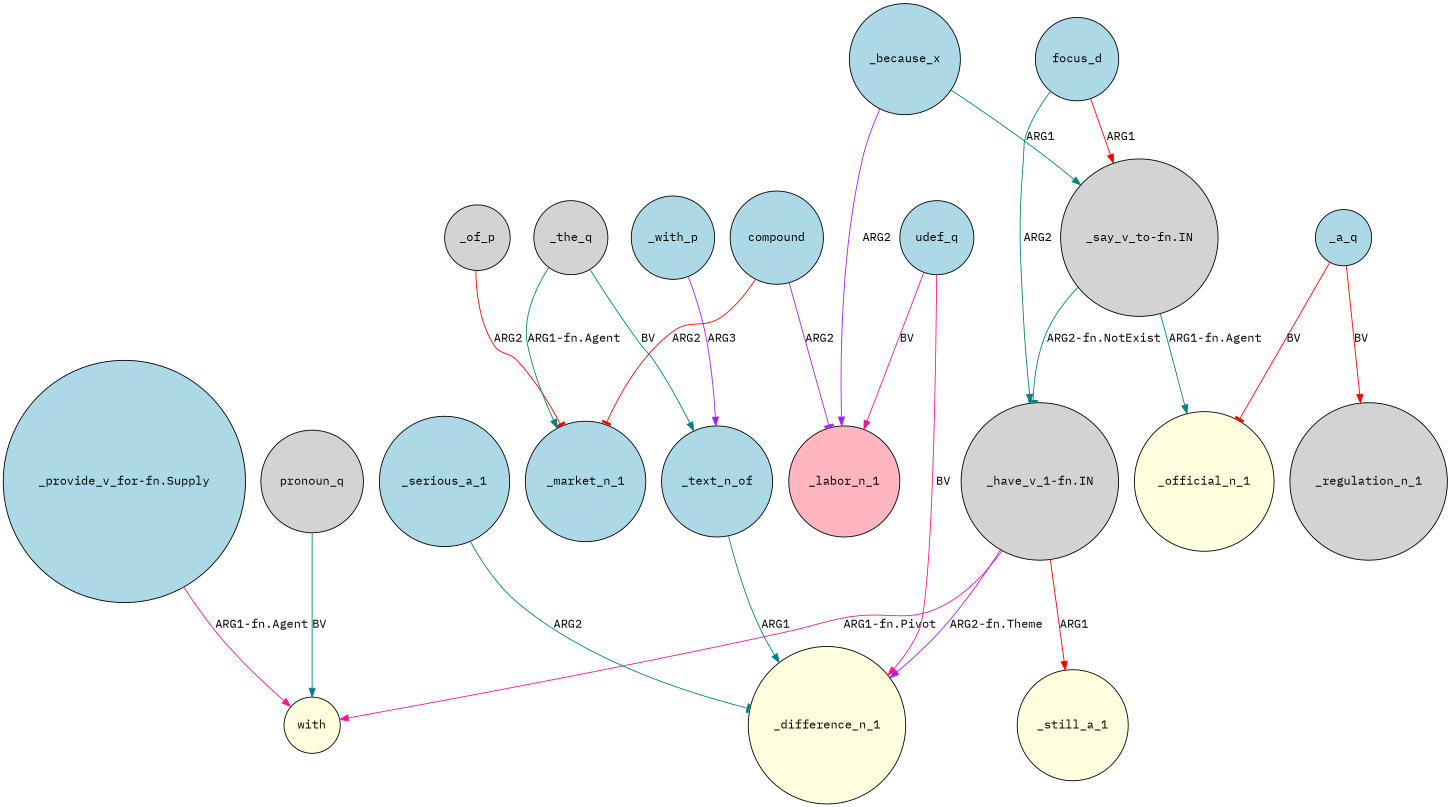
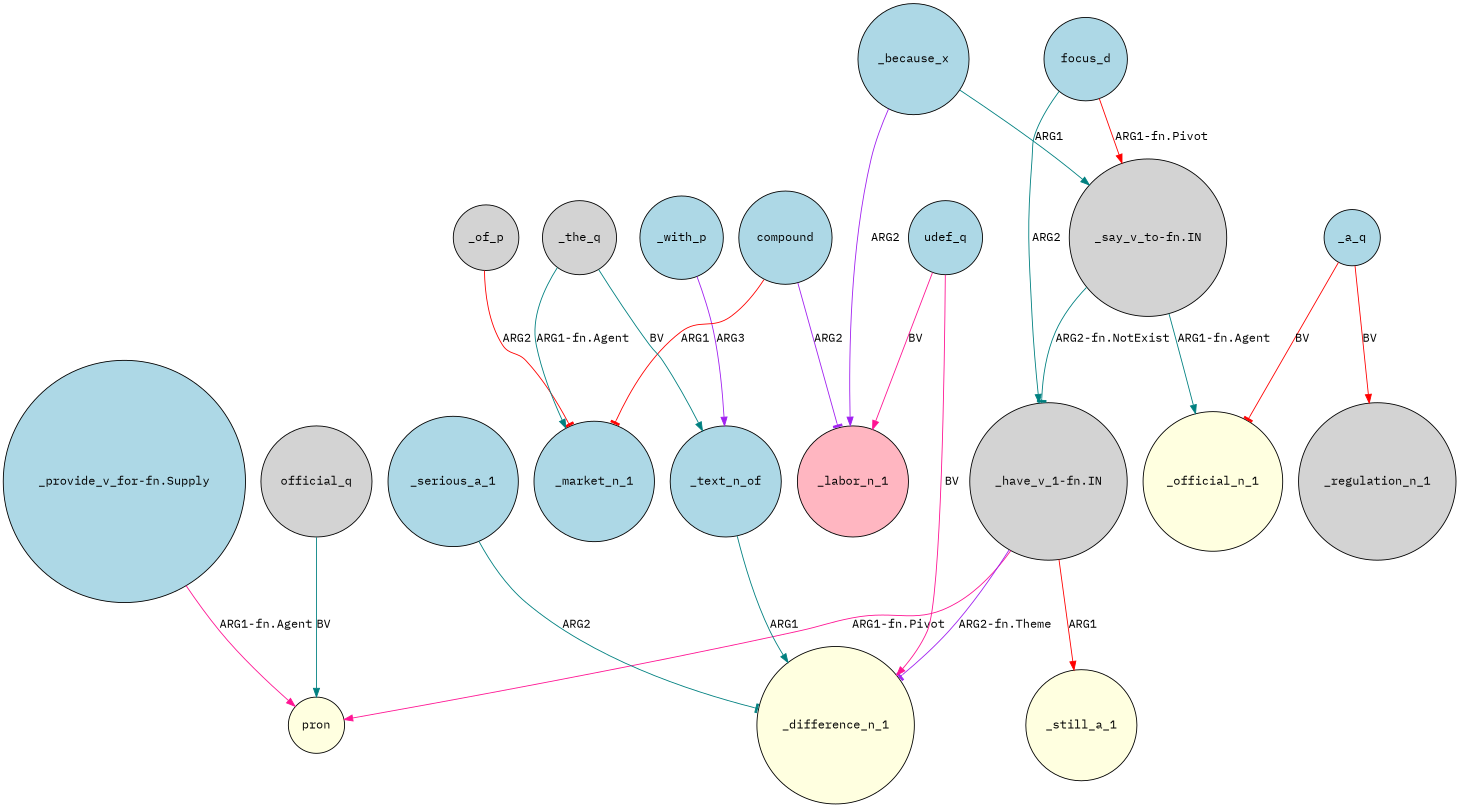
  digraph {
    fontname="IBM Plex Mono"
    node [fillcolor=lightblue fontname="IBM Plex Mono" shape=circle style=filled]
    edge [arrowhead=normal color=teal fontname="IBM Plex Mono"]
    "_say_v_to-fn.IN" [fillcolor=lightgrey]
    _because_x
    _labor_n_1 [fillcolor=lightpink]
-   pron [fillcolor=lightyellow label=with]
+   pron [fillcolor=lightyellow]
    "_provide_v_for-fn.Supply"
    "_have_v_1-fn.IN" [fillcolor=lightgrey]
    _official_n_1 [fillcolor=lightyellow]
    _regulation_n_1 [fillcolor=lightgrey]
    focus_d
    _difference_n_1 [fillcolor=lightyellow]
    _still_a_1 [fillcolor=lightyellow]
    _with_p
    _text_n_of
    compound
    _market_n_1
    _of_p [fillcolor=lightgrey]
    udef_q
-   pronoun_q [fillcolor=lightgrey]
+   pronoun_q [fillcolor=lightgrey label=official_q]
    _a_q
    _the_q [fillcolor=lightgrey]
    _serious_a_1
    "_say_v_to-fn.IN" -> "_have_v_1-fn.IN" [arrowhead=tee label="ARG2-fn.NotExist"]
    "_say_v_to-fn.IN" -> _official_n_1 [label="ARG1-fn.Agent"]
    _because_x -> "_say_v_to-fn.IN" [label=ARG1]
    _because_x -> _labor_n_1 [color=purple label=ARG2]
    "_provide_v_for-fn.Supply" -> pron [color=deeppink label="ARG1-fn.Agent"]
    "_have_v_1-fn.IN" -> pron [color=deeppink label="ARG1-fn.Pivot"]
-   "_have_v_1-fn.IN" -> _difference_n_1 [color=purple label="ARG2-fn.Theme"]
+   "_have_v_1-fn.IN" -> _difference_n_1 [arrowhead=tee color=purple label="ARG2-fn.Theme"]
    "_have_v_1-fn.IN" -> _still_a_1 [color=red label=ARG1]
-   focus_d -> "_say_v_to-fn.IN" [color=red label=ARG1]
+   focus_d -> "_say_v_to-fn.IN" [color=red label="ARG1-fn.Pivot"]
    focus_d -> "_have_v_1-fn.IN" [label=ARG2]
    _with_p -> _text_n_of [color=purple label=ARG3]
    _text_n_of -> _difference_n_1 [label=ARG1]
    compound -> _labor_n_1 [arrowhead=tee color=purple label=ARG2]
-   compound -> _market_n_1 [arrowhead=tee color=red label=ARG2]
+   compound -> _market_n_1 [arrowhead=tee color=red label=ARG1]
    _of_p -> _market_n_1 [arrowhead=tee color=red label=ARG2]
    udef_q -> _labor_n_1 [color=deeppink label=BV]
    udef_q -> _difference_n_1 [color=deeppink label=BV]
    pronoun_q -> pron [label=BV]
    _a_q -> _official_n_1 [arrowhead=tee color=red label=BV]
    _a_q -> _regulation_n_1 [color=red label=BV]
    _the_q -> _text_n_of [label=BV]
    _the_q -> _market_n_1 [label="ARG1-fn.Agent"]
    _serious_a_1 -> _difference_n_1 [arrowhead=tee label=ARG2]
  }
